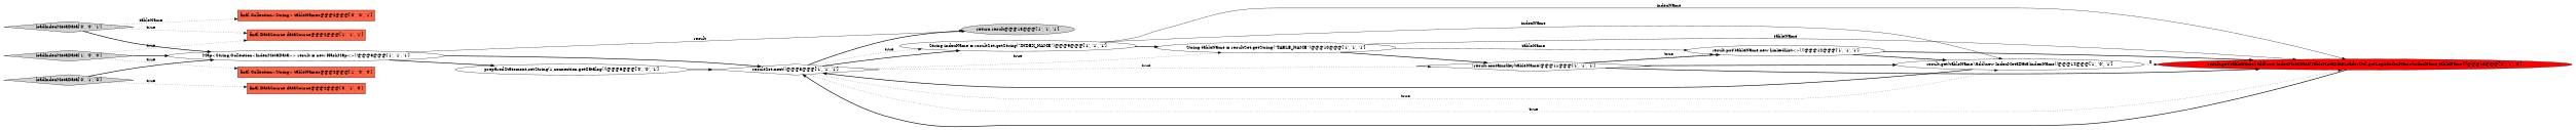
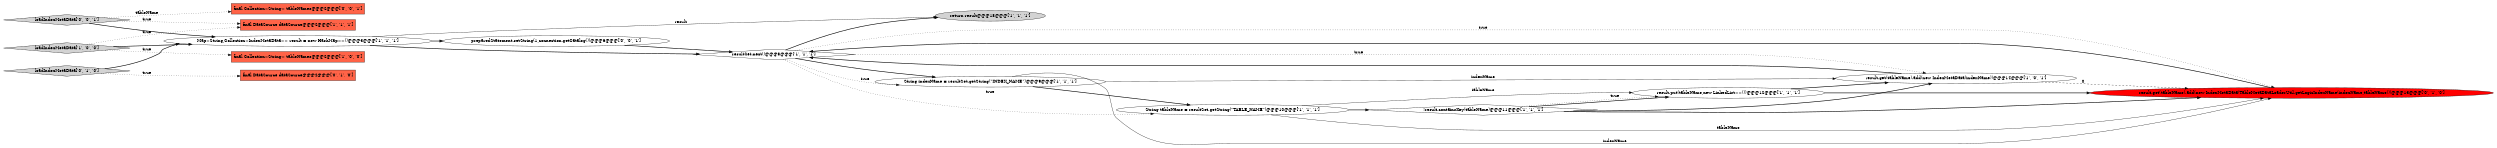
  digraph {
    rankdir=LR
    node [fillcolor=white shape=ellipse style=filled]
    edge [style=bold]
    n1 [fillcolor=tomato label="final Collection<String> tableNames@@@2@@@['0', '0', '1']" shape=box]
    n2 [label="String tableName = resultSet.getString(\"TABLE_NAME\")@@@10@@@['1', '1', '1']"]
    n3 [label="!result.containsKey(tableName)@@@11@@@['1', '1', '1']" shape=diamond]
    n4 [fillcolor=red label="result.get(tableName).add(new IndexMetaData(TableMetaDataLoaderUtil.getLogicIndexName(indexName,tableName)))@@@13@@@['0', '1', '0']"]
    n5 [label="result.put(tableName,new LinkedList<>())@@@12@@@['1', '1', '1']"]
    n6 [label="result.get(tableName).add(new IndexMetaData(indexName))@@@14@@@['1', '0', '1']"]
    n7 [label="resultSet.next()@@@8@@@['1', '1', '1']" shape=diamond]
    n8 [fillcolor=lightgray label="return result@@@18@@@['1', '1', '1']"]
    n9 [fillcolor=lightgray label="loadIndexMetaData['0', '0', '1']" shape=diamond]
    n10 [fillcolor=tomato label="final DataSource dataSource@@@2@@@['1', '1', '1']" shape=box]
    n11 [label="Map<String,Collection<IndexMetaData>> result = new HashMap<>()@@@3@@@['1', '1', '1']"]
    n12 [label="preparedStatement.setString(1,connection.getCatalog())@@@6@@@['0', '0', '1']"]
    n13 [fillcolor=tomato label="final DataSource dataSource@@@2@@@['0', '1', '0']" shape=box]
    n14 [fillcolor=lightgray label="loadIndexMetaData['1', '0', '0']" shape=diamond]
    n15 [fillcolor=tomato label="final Collection<String> tableNames@@@2@@@['1', '0', '0']" shape=box]
    n16 [label="String indexName = resultSet.getString(\"INDEX_NAME\")@@@9@@@['1', '1', '1']"]
    n17 [fillcolor=lightgray label="loadIndexMetaData['0', '1', '0']" shape=diamond]
    n2 -> n3
    n2 -> n4 [label=tableName style=solid]
    n2 -> n5 [label=tableName style=solid]
    n3 -> n4
    n3 -> n5 [label=true style=dotted]
    n3 -> n5
    n3 -> n6
    n4 -> n7
    n5 -> n4
    n5 -> n6
    n6 -> n4 [label=0 style=dashed]
    n6 -> n7
    n7 -> n2 [label=true style=dotted]
-   n7 -> n3 [label=true style=dotted]
    n7 -> n4 [label=true style=dotted]
    n7 -> n6 [label=true style=dotted]
    n7 -> n8
    n7 -> n16 [label=true style=dotted]
    n7 -> n16
    n9 -> n1 [label=tableName style=dotted]
    n9 -> n10 [label=true style=dotted]
    n9 -> n11
    n11 -> n7
    n11 -> n8 [label=result style=solid]
    n11 -> n12
    n12 -> n7
    n14 -> n10 [label=true style=dotted]
    n14 -> n11
    n14 -> n15 [label=true style=dotted]
    n16 -> n2
    n16 -> n4 [label=indexName style=solid]
    n16 -> n6 [label=indexName style=solid]
    n17 -> n11
    n17 -> n13 [label=true style=dotted]
  }
